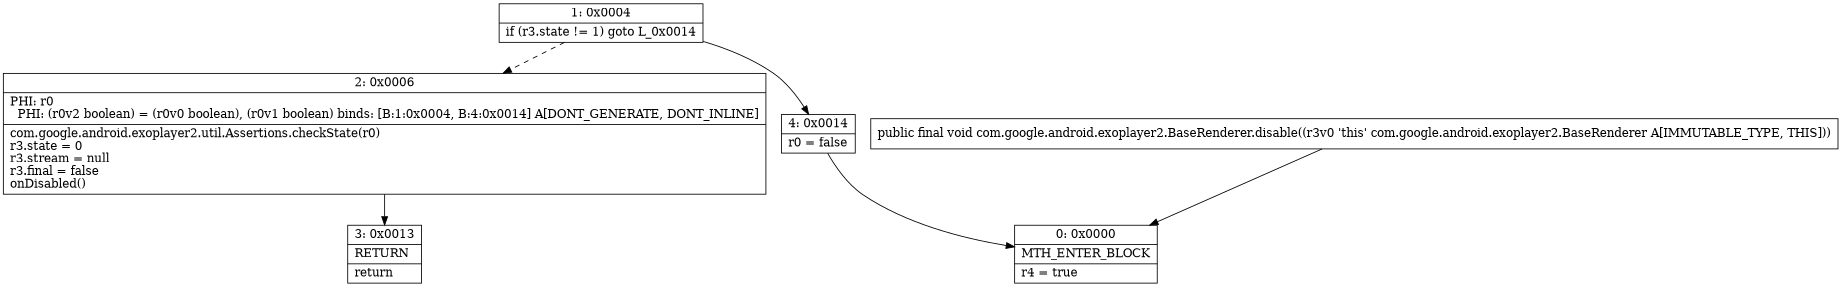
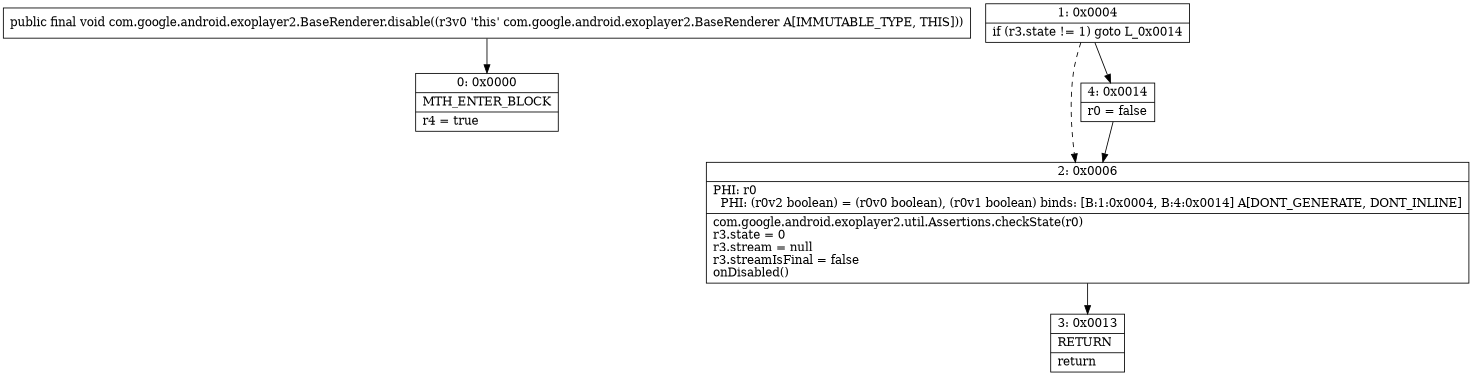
  digraph {
    node [shape=record]
    n1 [label="{0\:\ 0x0000|MTH_ENTER_BLOCK\l|r4 = true\l}"]
    n2 [label="{1\:\ 0x0004|if (r3.state != 1) goto L_0x0014\l}"]
-   n3 [label="{2\:\ 0x0006|PHI: r0 \l  PHI: (r0v2 boolean) = (r0v0 boolean), (r0v1 boolean) binds: [B:1:0x0004, B:4:0x0014] A[DONT_GENERATE, DONT_INLINE]\l|com.google.android.exoplayer2.util.Assertions.checkState(r0)\lr3.state = 0\lr3.stream = null\lr3.final = false\lonDisabled()\l}"]
+   n3 [label="{2\:\ 0x0006|PHI: r0 \l  PHI: (r0v2 boolean) = (r0v0 boolean), (r0v1 boolean) binds: [B:1:0x0004, B:4:0x0014] A[DONT_GENERATE, DONT_INLINE]\l|com.google.android.exoplayer2.util.Assertions.checkState(r0)\lr3.state = 0\lr3.stream = null\lr3.streamIsFinal = false\lonDisabled()\l}"]
    n4 [label="{4\:\ 0x0014|r0 = false\l}"]
    n5 [label="{3\:\ 0x0013|RETURN\l|return\l}"]
    n6 [label="{public final void com.google.android.exoplayer2.BaseRenderer.disable((r3v0 'this' com.google.android.exoplayer2.BaseRenderer A[IMMUTABLE_TYPE, THIS])) }"]
    n2 -> n3 [style=dashed]
    n2 -> n4
    n3 -> n5
-   n4 -> n1
+   n4 -> n3
    n6 -> n1
  }
